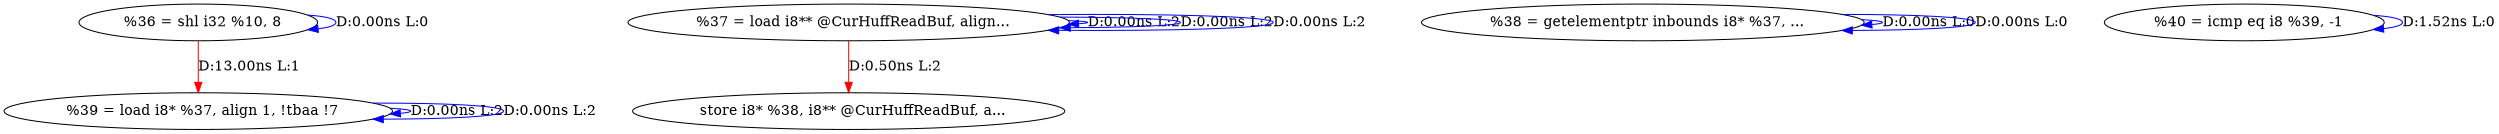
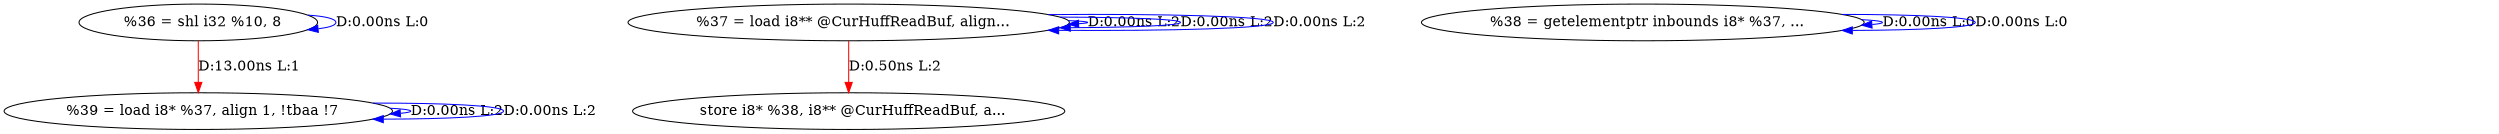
  digraph {
    edge [color=blue]
    n1 [label="  %36 = shl i32 %10, 8"]
    n2 [label="  %39 = load i8* %37, align 1, !tbaa !7"]
    n3 [label="  %37 = load i8** @CurHuffReadBuf, align..."]
    n4 [label="  store i8* %38, i8** @CurHuffReadBuf, a..."]
    n5 [label="  %38 = getelementptr inbounds i8* %37, ..."]
-   n6 [label="  %40 = icmp eq i8 %39, -1"]
    n1 -> n1 [label="D:0.00ns L:0"]
    n1 -> n2 [color=red label="D:13.00ns L:1"]
    n2 -> n2 [label="D:0.00ns L:2"]
    n2 -> n2 [label="D:0.00ns L:2"]
    n3 -> n3 [label="D:0.00ns L:2"]
    n3 -> n3 [label="D:0.00ns L:2"]
    n3 -> n3 [label="D:0.00ns L:2"]
    n3 -> n4 [color=red label="D:0.50ns L:2"]
    n5 -> n5 [label="D:0.00ns L:0"]
    n5 -> n5 [label="D:0.00ns L:0"]
-   n6 -> n6 [label="D:1.52ns L:0"]
  }
